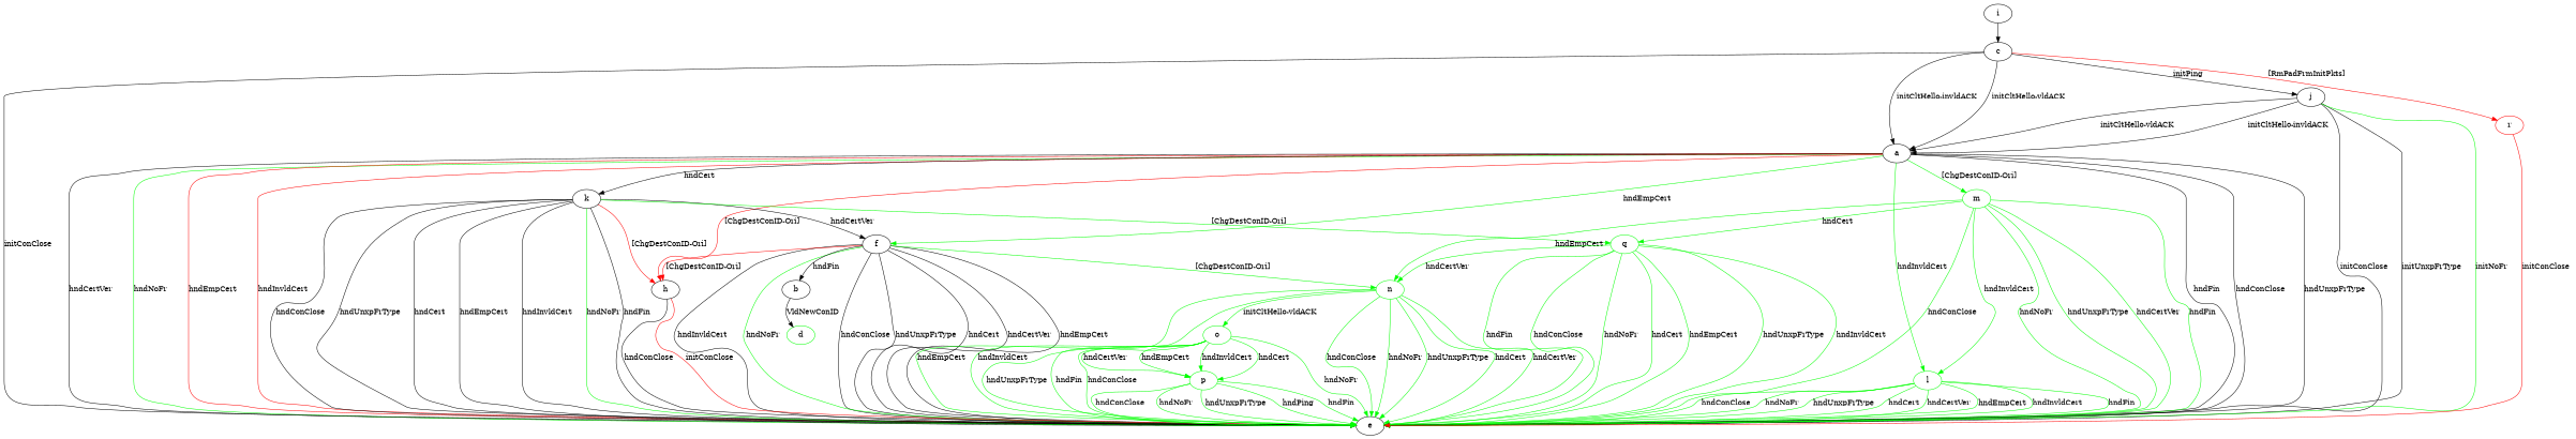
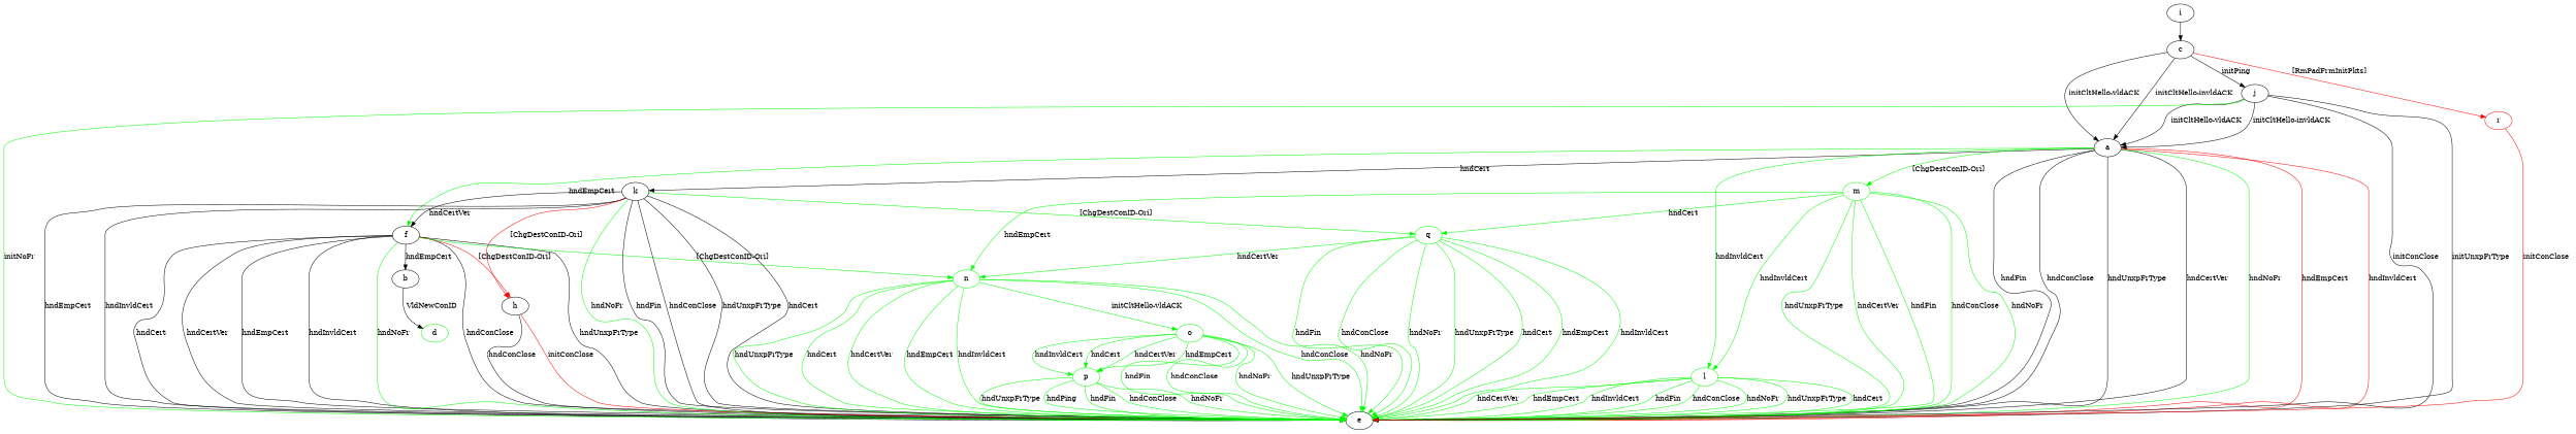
  digraph {
    edge [color=green]
    a
    e
    f
    h
    k
    l [color=green]
    m [color=green]
    b
    n [color=green]
    q [color=green]
    d [color=green]
    o [color=green]
    c
    j
    r [color=red]
    p [color=green]
    i
    a -> e [label="hndFin " color=""]
    a -> e [label="hndConClose " color=""]
    a -> e [label="hndUnxpFrType " color=""]
    a -> e [label="hndCertVer " color=""]
    a -> e [label="hndNoFr "]
    a -> e [color=red label="hndEmpCert "]
    a -> e [color=red label="hndInvldCert "]
    a -> f [label="hndEmpCert "]
-   a -> h [color=red label="[ChgDestConID-Ori] "]
    a -> k [label="hndCert " color=""]
    a -> l [label="hndInvldCert "]
    a -> m [label="[ChgDestConID-Ori] "]
    f -> e [label="hndConClose " color=""]
    f -> e [label="hndUnxpFrType " color=""]
    f -> e [label="hndCert " color=""]
    f -> e [label="hndCertVer " color=""]
    f -> e [label="hndEmpCert " color=""]
    f -> e [label="hndInvldCert " color=""]
    f -> e [label="hndNoFr "]
    f -> h [color=red label="[ChgDestConID-Ori] "]
-   f -> b [label="hndFin " color=""]
+   f -> b [label="hndEmpCert " color=""]
    f -> n [label="[ChgDestConID-Ori] "]
    h -> e [label="hndConClose " color=""]
    h -> e [color=red label="initConClose "]
    k -> e [label="hndFin " color=""]
    k -> e [label="hndConClose " color=""]
    k -> e [label="hndUnxpFrType " color=""]
    k -> e [label="hndCert " color=""]
    k -> e [label="hndEmpCert " color=""]
    k -> e [label="hndInvldCert " color=""]
    k -> e [label="hndNoFr "]
    k -> f [label="hndCertVer " color=""]
    k -> h [color=red label="[ChgDestConID-Ori] "]
    k -> q [label="[ChgDestConID-Ori] "]
    l -> e [label="hndFin "]
    l -> e [label="hndConClose "]
    l -> e [label="hndNoFr "]
    l -> e [label="hndUnxpFrType "]
    l -> e [label="hndCert "]
    l -> e [label="hndCertVer "]
    l -> e [label="hndEmpCert "]
    l -> e [label="hndInvldCert "]
    m -> e [label="hndFin "]
    m -> e [label="hndConClose "]
    m -> e [label="hndNoFr "]
    m -> e [label="hndUnxpFrType "]
    m -> e [label="hndCertVer "]
    m -> l [label="hndInvldCert "]
    m -> n [label="hndEmpCert "]
    m -> q [label="hndCert "]
    b -> d [label="VldNewConID " color=""]
    n -> e [label="hndConClose "]
    n -> e [label="hndNoFr "]
    n -> e [label="hndUnxpFrType "]
    n -> e [label="hndCert "]
    n -> e [label="hndCertVer "]
    n -> e [label="hndEmpCert "]
    n -> e [label="hndInvldCert "]
    n -> o [label="initCltHello-vldACK "]
    q -> e [label="hndFin "]
    q -> e [label="hndConClose "]
    q -> e [label="hndNoFr "]
    q -> e [label="hndUnxpFrType "]
    q -> e [label="hndCert "]
    q -> e [label="hndEmpCert "]
    q -> e [label="hndInvldCert "]
    q -> n [label="hndCertVer "]
    o -> e [label="hndFin "]
    o -> e [label="hndConClose "]
    o -> e [label="hndNoFr "]
    o -> e [label="hndUnxpFrType "]
    o -> p [label="hndCert "]
    o -> p [label="hndCertVer "]
    o -> p [label="hndEmpCert "]
    o -> p [label="hndInvldCert "]
    c -> a [label="initCltHello-vldACK " color=""]
    c -> a [label="initCltHello-invldACK " color=""]
-   c -> e [label="initConClose " color=""]
    c -> j [label="initPing " color=""]
    c -> r [color=red label="[RmPadFrmInitPkts] "]
    j -> a [label="initCltHello-vldACK " color=""]
    j -> a [label="initCltHello-invldACK " color=""]
    j -> e [label="initConClose " color=""]
    j -> e [label="initUnxpFrType " color=""]
    j -> e [label="initNoFr "]
    r -> e [color=red label="initConClose "]
    p -> e [label="hndPing "]
    p -> e [label="hndFin "]
    p -> e [label="hndConClose "]
    p -> e [label="hndNoFr "]
    p -> e [label="hndUnxpFrType "]
    i -> c [color=""]
  }
